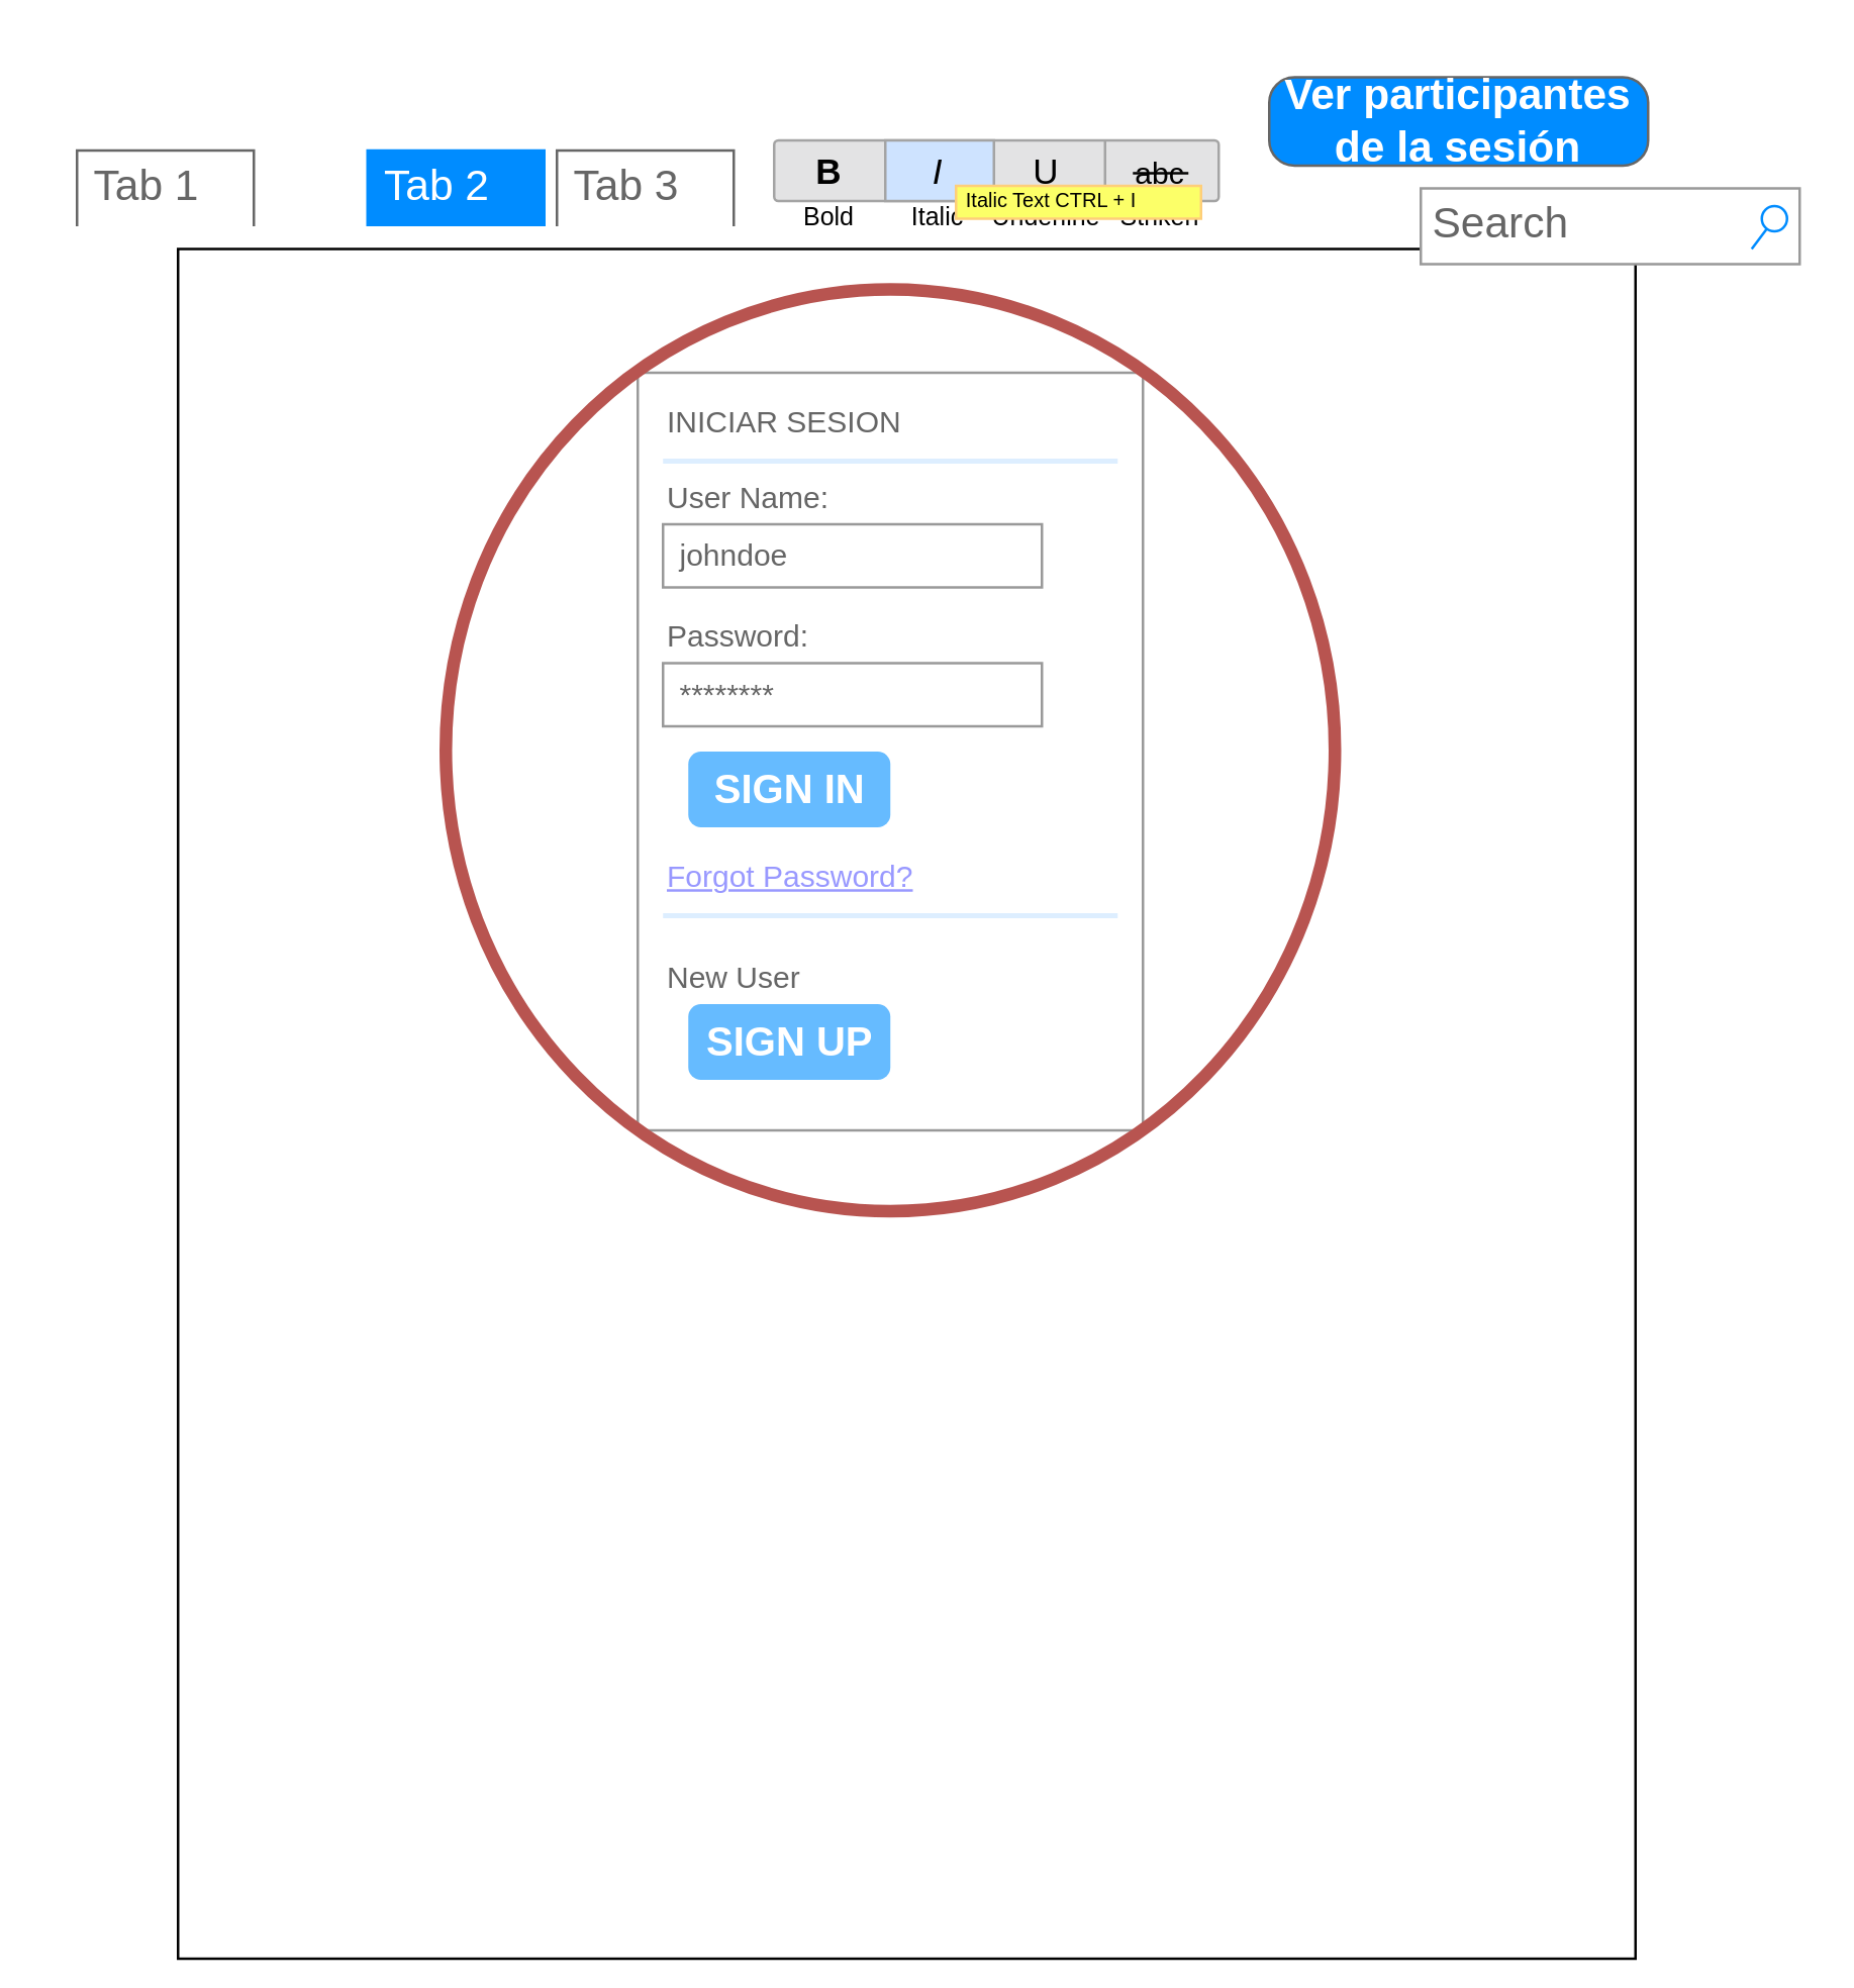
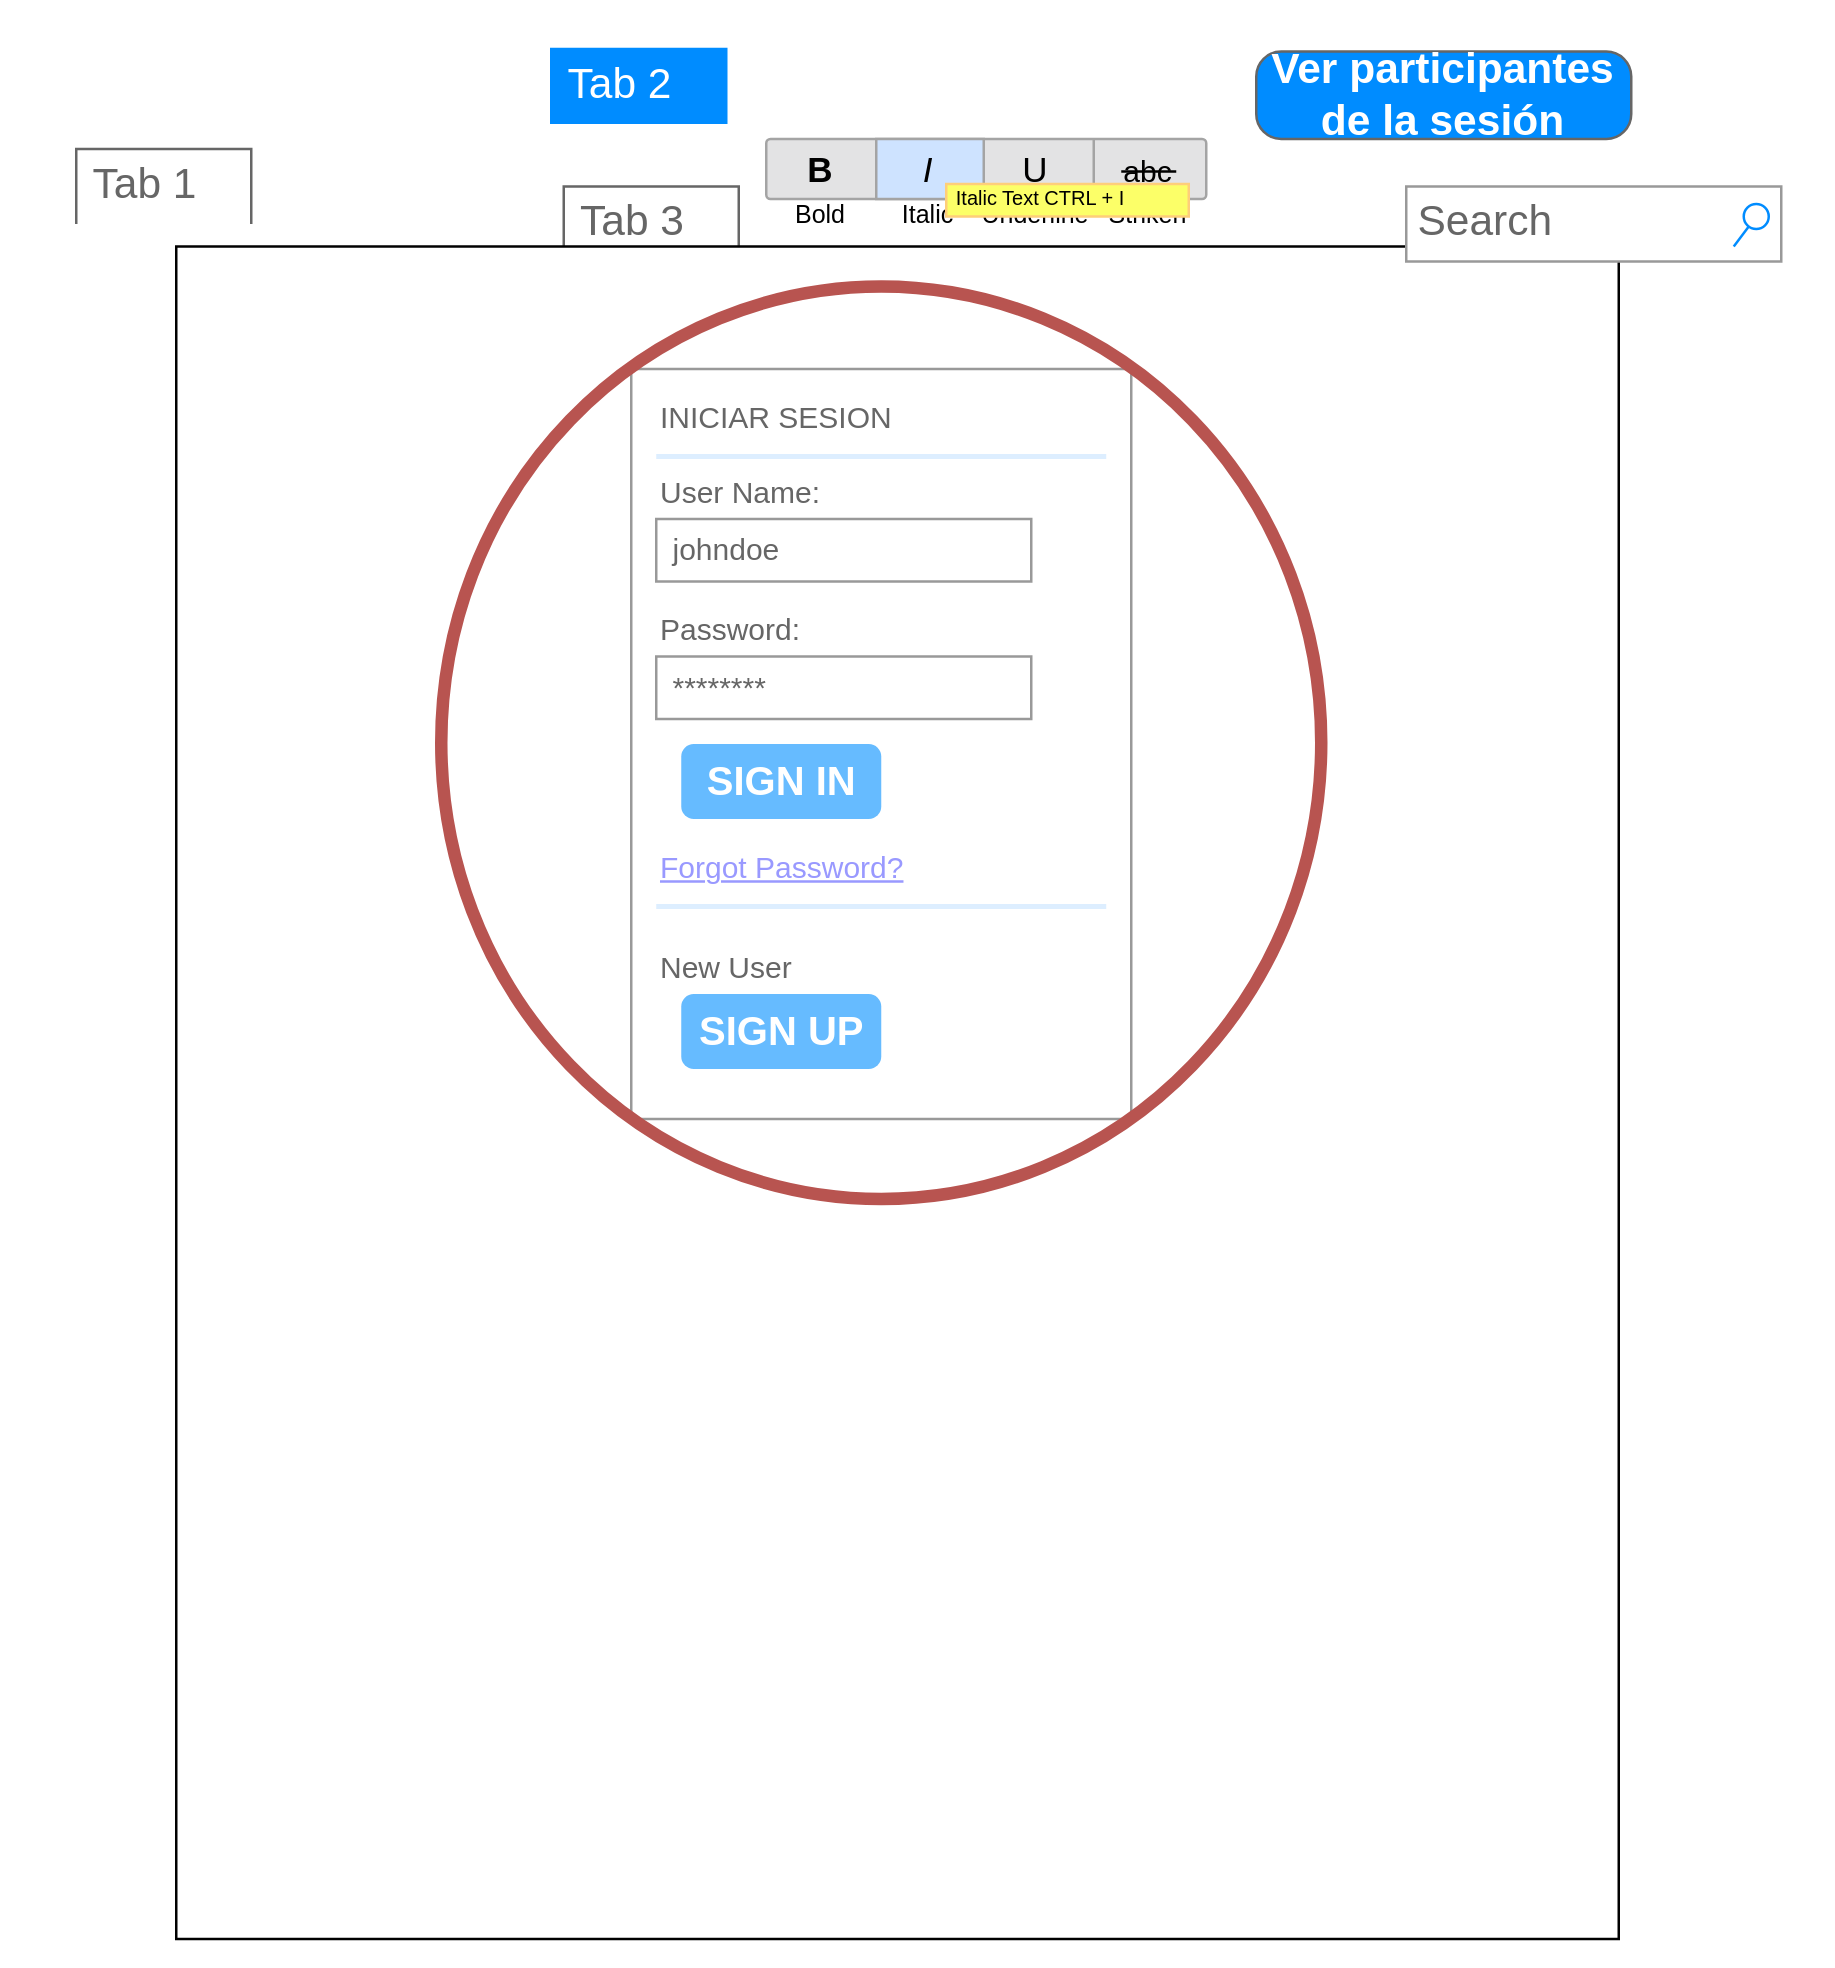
  <mxCell id="0" />
  <mxCell id="1" parent="0" />
  <mxCell id="2" value="Tab 1" style="strokeWidth=1;shadow=0;dashed=0;align=center;html=1;shape=mxgraph.mockup.forms.uRect;fontSize=17;fontColor=#666666;align=left;spacingLeft=5;strokeColor=#666666;" vertex="1" parent="1"><mxGeometry x="30" y="59" width="70" height="30" as="geometry" /></mxCell>
- <mxCell id="3" value="Tab 2" style="strokeWidth=1;shadow=0;dashed=0;align=center;html=1;shape=mxgraph.mockup.forms.uRect;fontSize=17;fontColor=#ffffff;align=left;spacingLeft=5;strokeColor=#008cff;fillColor=#008cff;" vertex="1" parent="1"><mxGeometry x="145" y="59" width="70" height="30" as="geometry" /></mxCell>
- <mxCell id="4" value="Tab 3" style="strokeWidth=1;shadow=0;dashed=0;align=center;html=1;shape=mxgraph.mockup.forms.uRect;fontSize=17;fontColor=#666666;align=left;spacingLeft=5;strokeColor=#666666;" vertex="1" parent="1"><mxGeometry x="220" y="59" width="70" height="30" as="geometry" /></mxCell>
+ <mxCell id="3" value="Tab 2" style="strokeWidth=1;shadow=0;dashed=0;align=center;html=1;shape=mxgraph.mockup.forms.uRect;fontSize=17;fontColor=#ffffff;align=left;spacingLeft=5;strokeColor=#008cff;fillColor=#008cff;" vertex="1" parent="1"><mxGeometry x="220" y="19" width="70" height="30" as="geometry" /></mxCell>
+ <mxCell id="4" value="Tab 3" style="strokeWidth=1;shadow=0;dashed=0;align=center;html=1;shape=mxgraph.mockup.forms.uRect;fontSize=17;fontColor=#666666;align=left;spacingLeft=5;strokeColor=#666666;" vertex="1" parent="1"><mxGeometry x="225" y="74" width="70" height="30" as="geometry" /></mxCell>
  <mxCell id="5" value="" style="rounded=0;whiteSpace=wrap;html=1;rotation=90;" vertex="1" parent="1"><mxGeometry x="20" y="148" width="677" height="577" as="geometry" /></mxCell>
  <mxCell id="6" value="" style="verticalLabelPosition=bottom;shadow=0;dashed=0;align=center;html=1;verticalAlign=top;strokeWidth=1;shape=mxgraph.mockup.menus_and_buttons.font_style_selector_3;" vertex="1" parent="1"><mxGeometry x="306" y="55" width="176" height="38" as="geometry" /></mxCell>
  <mxCell id="7" value="Search" style="strokeWidth=1;shadow=0;dashed=0;align=center;html=1;shape=mxgraph.mockup.forms.searchBox;strokeColor=#999999;mainText=;strokeColor2=#008cff;fontColor=#666666;fontSize=17;align=left;spacingLeft=3;whiteSpace=wrap;" vertex="1" parent="1"><mxGeometry x="562" y="74" width="150" height="30" as="geometry" /></mxCell>
- <mxCell id="8" value="Ver participantes de la sesión" style="strokeWidth=1;shadow=0;dashed=0;align=center;html=1;shape=mxgraph.mockup.buttons.button;strokeColor=#666666;fontColor=#ffffff;mainText=;buttonStyle=round;fontSize=17;fontStyle=1;fillColor=#008cff;whiteSpace=wrap;" vertex="1" parent="1"><mxGeometry x="502" y="30" width="150" height="35" as="geometry" /></mxCell>
+ <mxCell id="8" value="Ver participantes de la sesión" style="strokeWidth=1;shadow=0;dashed=0;align=center;html=1;shape=mxgraph.mockup.buttons.button;strokeColor=#666666;fontColor=#ffffff;mainText=;buttonStyle=round;fontSize=17;fontStyle=1;fillColor=#008cff;whiteSpace=wrap;" vertex="1" parent="1"><mxGeometry x="502" y="20" width="150" height="35" as="geometry" /></mxCell>
  <mxCell id="9" value="" style="strokeWidth=1;shadow=0;dashed=0;align=center;html=1;shape=mxgraph.mockup.forms.rrect;rSize=0;strokeColor=#999999;fillColor=#ffffff;" vertex="1" parent="1"><mxGeometry x="252" y="147" width="200" height="300" as="geometry" /></mxCell>
  <mxCell id="10" value="INICIAR SESION" style="strokeWidth=1;shadow=0;dashed=0;align=center;html=1;shape=mxgraph.mockup.forms.anchor;fontSize=12;fontColor=#666666;align=left;resizeWidth=1;spacingLeft=0;" vertex="1" parent="9"><mxGeometry width="100" height="20" relative="1" as="geometry"><mxPoint x="10" y="10" as="offset" /></mxGeometry></mxCell>
  <mxCell id="11" value="" style="shape=line;strokeColor=#ddeeff;strokeWidth=2;html=1;resizeWidth=1;" vertex="1" parent="9"><mxGeometry width="180" height="10" relative="1" as="geometry"><mxPoint x="10" y="30" as="offset" /></mxGeometry></mxCell>
  <mxCell id="12" value="User Name:" style="strokeWidth=1;shadow=0;dashed=0;align=center;html=1;shape=mxgraph.mockup.forms.anchor;fontSize=12;fontColor=#666666;align=left;resizeWidth=1;spacingLeft=0;" vertex="1" parent="9"><mxGeometry width="100" height="20" relative="1" as="geometry"><mxPoint x="10" y="40" as="offset" /></mxGeometry></mxCell>
  <mxCell id="13" value="johndoe" style="strokeWidth=1;shadow=0;dashed=0;align=center;html=1;shape=mxgraph.mockup.forms.rrect;rSize=0;strokeColor=#999999;fontColor=#666666;align=left;spacingLeft=5;resizeWidth=1;" vertex="1" parent="9"><mxGeometry width="150" height="25" relative="1" as="geometry"><mxPoint x="10" y="60" as="offset" /></mxGeometry></mxCell>
  <mxCell id="14" value="Password:" style="strokeWidth=1;shadow=0;dashed=0;align=center;html=1;shape=mxgraph.mockup.forms.anchor;fontSize=12;fontColor=#666666;align=left;resizeWidth=1;spacingLeft=0;" vertex="1" parent="9"><mxGeometry width="100" height="20" relative="1" as="geometry"><mxPoint x="10" y="95" as="offset" /></mxGeometry></mxCell>
  <mxCell id="15" value="********" style="strokeWidth=1;shadow=0;dashed=0;align=center;html=1;shape=mxgraph.mockup.forms.rrect;rSize=0;strokeColor=#999999;fontColor=#666666;align=left;spacingLeft=5;resizeWidth=1;" vertex="1" parent="9"><mxGeometry width="150" height="25" relative="1" as="geometry"><mxPoint x="10" y="115" as="offset" /></mxGeometry></mxCell>
  <mxCell id="16" value="SIGN IN" style="strokeWidth=1;shadow=0;dashed=0;align=center;html=1;shape=mxgraph.mockup.forms.rrect;rSize=5;strokeColor=none;fontColor=#ffffff;fillColor=#66bbff;fontSize=16;fontStyle=1;" vertex="1" parent="9"><mxGeometry y="1" width="80" height="30" relative="1" as="geometry"><mxPoint x="20" y="-150" as="offset" /></mxGeometry></mxCell>
  <mxCell id="17" value="Forgot Password?" style="strokeWidth=1;shadow=0;dashed=0;align=center;html=1;shape=mxgraph.mockup.forms.anchor;fontSize=12;fontColor=#9999ff;align=left;spacingLeft=0;fontStyle=4;resizeWidth=1;" vertex="1" parent="9"><mxGeometry y="1" width="150" height="20" relative="1" as="geometry"><mxPoint x="10" y="-110" as="offset" /></mxGeometry></mxCell>
  <mxCell id="18" value="" style="shape=line;strokeColor=#ddeeff;strokeWidth=2;html=1;resizeWidth=1;" vertex="1" parent="9"><mxGeometry y="1" width="180" height="10" relative="1" as="geometry"><mxPoint x="10" y="-90" as="offset" /></mxGeometry></mxCell>
  <mxCell id="19" value="New User" style="strokeWidth=1;shadow=0;dashed=0;align=center;html=1;shape=mxgraph.mockup.forms.anchor;fontSize=12;fontColor=#666666;align=left;spacingLeft=0;resizeWidth=1;" vertex="1" parent="9"><mxGeometry y="1" width="150" height="20" relative="1" as="geometry"><mxPoint x="10" y="-70" as="offset" /></mxGeometry></mxCell>
  <mxCell id="20" value="SIGN UP" style="strokeWidth=1;shadow=0;dashed=0;align=center;html=1;shape=mxgraph.mockup.forms.rrect;rSize=5;strokeColor=none;fontColor=#ffffff;fillColor=#66bbff;fontSize=16;fontStyle=1;" vertex="1" parent="9"><mxGeometry y="1" width="80" height="30" relative="1" as="geometry"><mxPoint x="20" y="-50" as="offset" /></mxGeometry></mxCell>
  <mxCell id="21" value="" style="ellipse;whiteSpace=wrap;html=1;fillColor=none;strokeColor=#b85450;strokeWidth=5;" vertex="1" parent="1"><mxGeometry x="176" y="114" width="352" height="365" as="geometry" /></mxCell>
  <mxCell id="22" style="edgeStyle=none;curved=1;rounded=0;orthogonalLoop=1;jettySize=auto;html=1;exitX=1;exitY=0.5;exitDx=0;exitDy=0;fontSize=12;startSize=8;endSize=8;" edge="1" parent="1" source="5" target="5"><mxGeometry relative="1" as="geometry" /></mxCell>
  <mxCell id="23" style="edgeStyle=none;curved=1;rounded=0;orthogonalLoop=1;jettySize=auto;html=1;exitX=1;exitY=0;exitDx=0;exitDy=0;fontSize=12;startSize=8;endSize=8;" edge="1" parent="1" source="5" target="5"><mxGeometry relative="1" as="geometry" /></mxCell>
